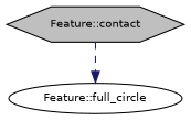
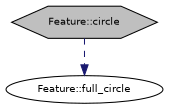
  digraph {
    rankdir=TB
    node [color=black fontname=Helvetica fontsize=10 style=filled]
-   n1 [fillcolor=grey75 fontcolor=black height=0.2 label="Feature::contact" shape=hexagon width=0.4]
+   n1 [fillcolor=grey75 fontcolor=black height=0.2 label="Feature::circle" shape=hexagon width=0.4]
    n2 [fillcolor=white height=0.2 label="Feature::full_circle" shape=ellipse width=0.4]
    n1 -> n2 [color=midnightblue fontname=Helvetica fontsize=10 labelfontname=Helvetica labelfontsize=10 style=dashed]
  }
